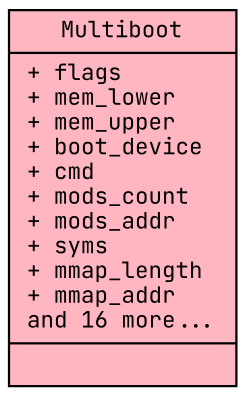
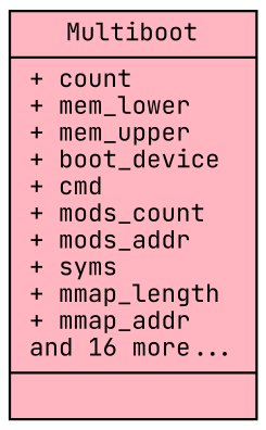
  digraph {
    fontname="JetBrains Mono"
-   n1 [color=black fillcolor=lightpink fontcolor=black fontname="JetBrains Mono" fontsize=10 height=0.2 label="{Multiboot\n|+ flags\l+ mem_lower\l+ mem_upper\l+ boot_device\l+ cmd\l+ mods_count\l+ mods_addr\l+ syms\l+ mmap_length\l+ mmap_addr\land 16 more...\l|}" shape=record style=filled width=0.4]
+   n1 [color=black fillcolor=lightpink fontcolor=black fontname="JetBrains Mono" fontsize=10 height=0.2 label="{Multiboot\n|+ count\l+ mem_lower\l+ mem_upper\l+ boot_device\l+ cmd\l+ mods_count\l+ mods_addr\l+ syms\l+ mmap_length\l+ mmap_addr\land 16 more...\l|}" shape=record style=filled width=0.4]
  }
